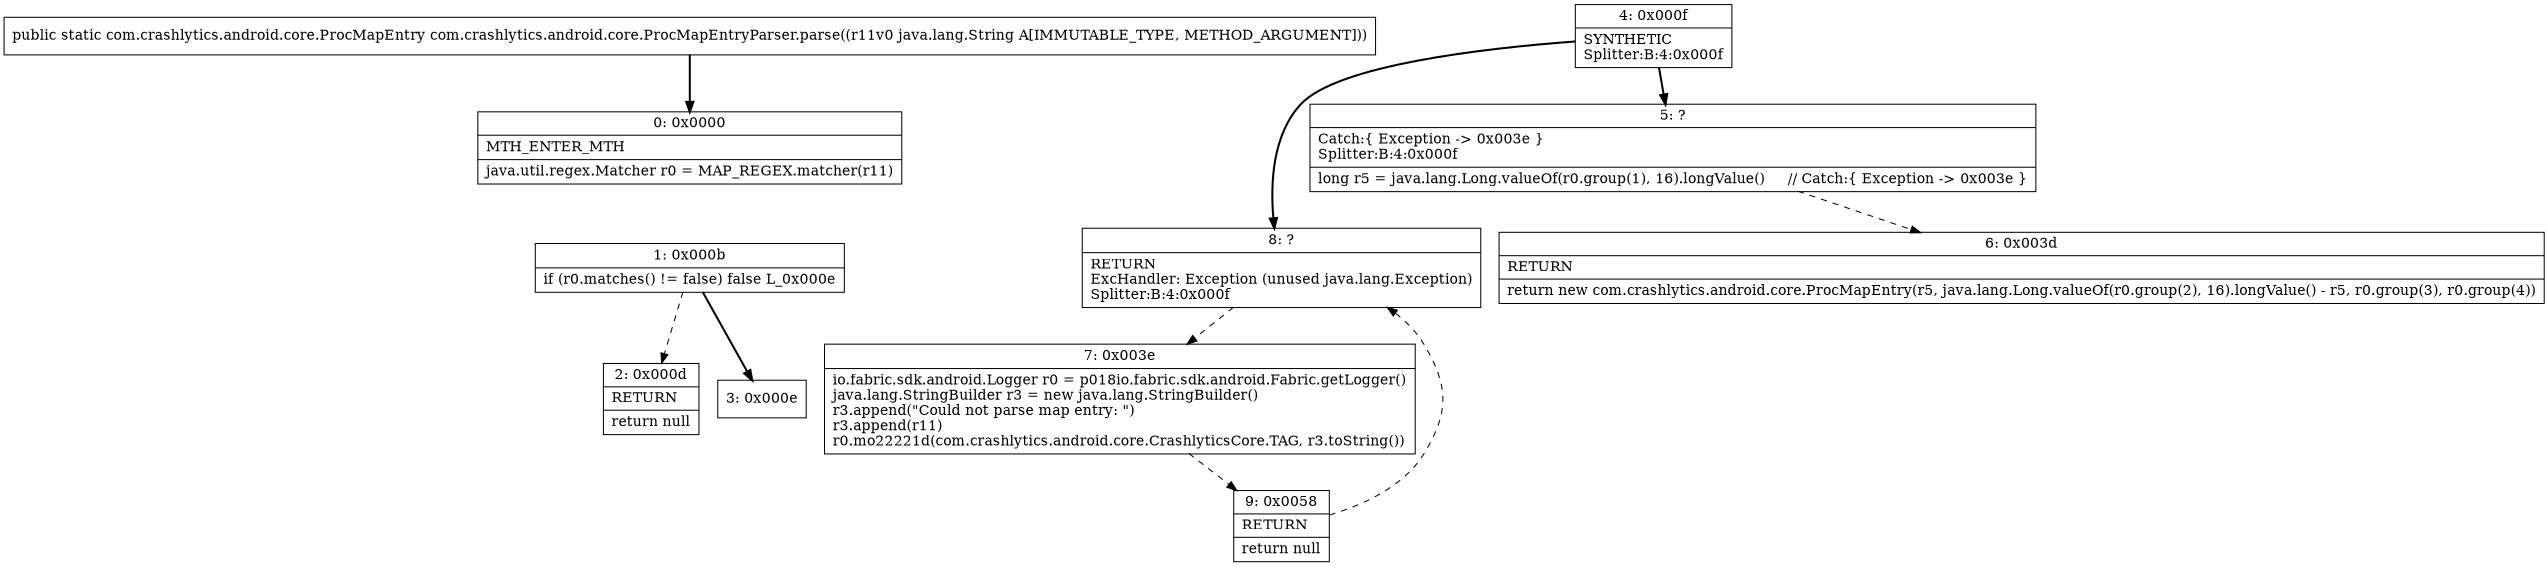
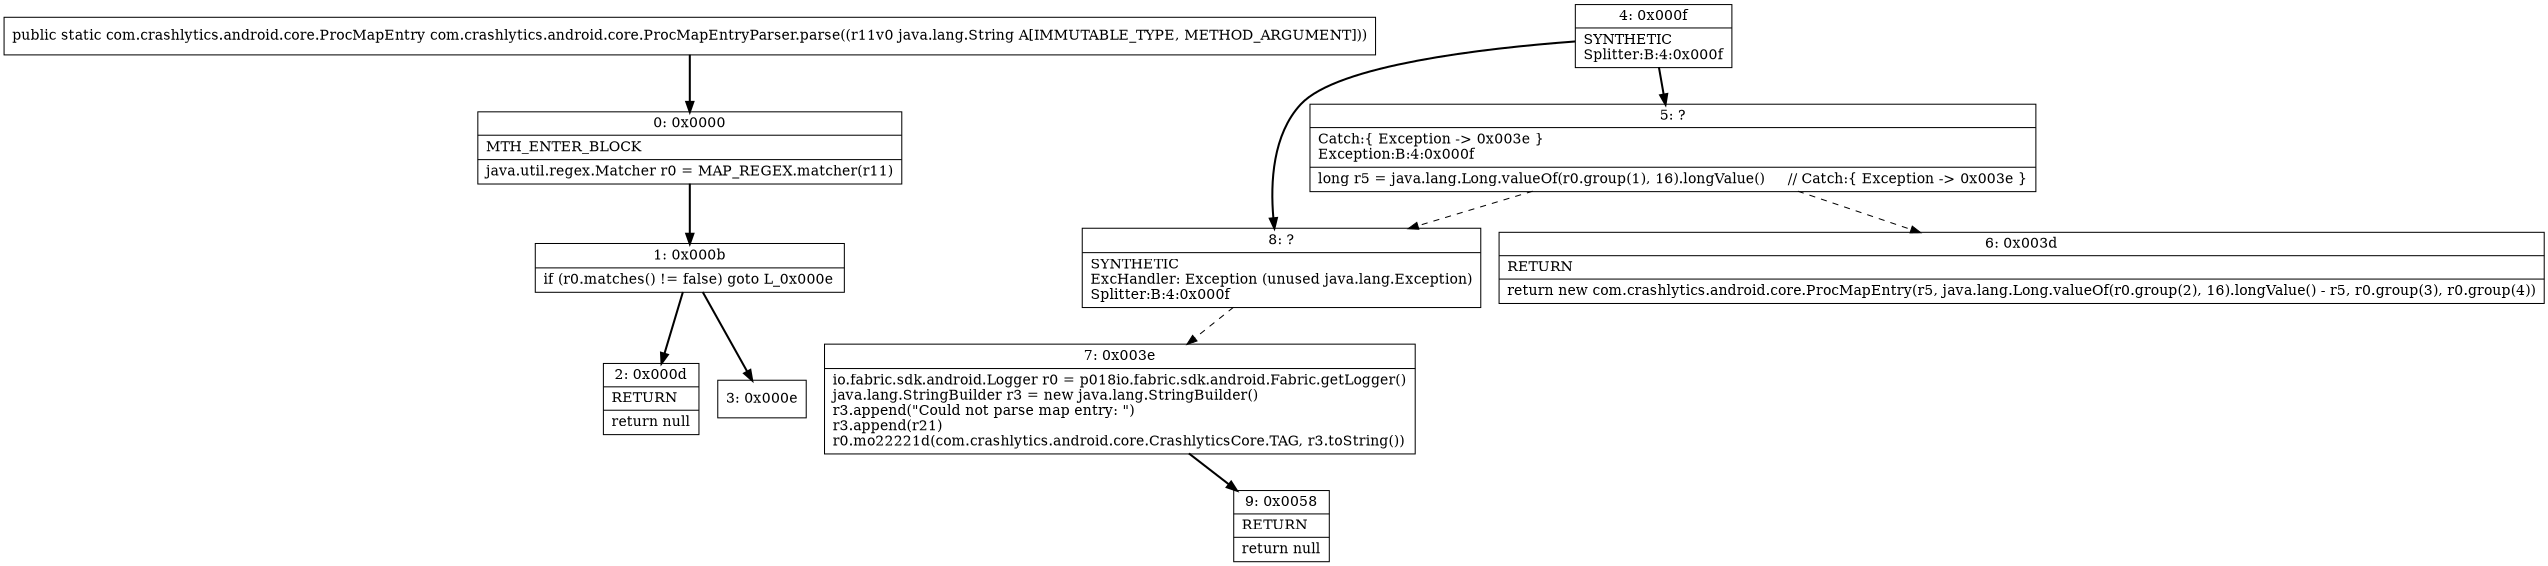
  digraph {
    node [shape=record]
    edge [style=bold]
-   n1 [label="{0\:\ 0x0000|MTH_ENTER_MTH\l|java.util.regex.Matcher r0 = MAP_REGEX.matcher(r11)\l}"]
-   n2 [label="{1\:\ 0x000b|if (r0.matches() != false) false L_0x000e\l}"]
+   n1 [label="{0\:\ 0x0000|MTH_ENTER_BLOCK\l|java.util.regex.Matcher r0 = MAP_REGEX.matcher(r11)\l}"]
+   n2 [label="{1\:\ 0x000b|if (r0.matches() != false) goto L_0x000e\l}"]
    n3 [label="{2\:\ 0x000d|RETURN\l|return null\l}"]
    n4 [label="{3\:\ 0x000e}"]
    n5 [label="{4\:\ 0x000f|SYNTHETIC\lSplitter:B:4:0x000f\l}"]
-   n6 [label="{5\:\ ?|Catch:\{ Exception \-\> 0x003e \}\lSplitter:B:4:0x000f\l|long r5 = java.lang.Long.valueOf(r0.group(1), 16).longValue()     \/\/ Catch:\{ Exception \-\> 0x003e \}\l}"]
-   n7 [label="{8\:\ ?|RETURN\lExcHandler: Exception (unused java.lang.Exception)\lSplitter:B:4:0x000f\l}"]
+   n6 [label="{5\:\ ?|Catch:\{ Exception \-\> 0x003e \}\lException:B:4:0x000f\l|long r5 = java.lang.Long.valueOf(r0.group(1), 16).longValue()     \/\/ Catch:\{ Exception \-\> 0x003e \}\l}"]
+   n7 [label="{8\:\ ?|SYNTHETIC\lExcHandler: Exception (unused java.lang.Exception)\lSplitter:B:4:0x000f\l}"]
    n8 [label="{6\:\ 0x003d|RETURN\l|return new com.crashlytics.android.core.ProcMapEntry(r5, java.lang.Long.valueOf(r0.group(2), 16).longValue() \- r5, r0.group(3), r0.group(4))\l}"]
-   n9 [label="{7\:\ 0x003e|io.fabric.sdk.android.Logger r0 = p018io.fabric.sdk.android.Fabric.getLogger()\ljava.lang.StringBuilder r3 = new java.lang.StringBuilder()\lr3.append(\"Could not parse map entry: \")\lr3.append(r11)\lr0.mo22221d(com.crashlytics.android.core.CrashlyticsCore.TAG, r3.toString())\l}"]
+   n9 [label="{7\:\ 0x003e|io.fabric.sdk.android.Logger r0 = p018io.fabric.sdk.android.Fabric.getLogger()\ljava.lang.StringBuilder r3 = new java.lang.StringBuilder()\lr3.append(\"Could not parse map entry: \")\lr3.append(r21)\lr0.mo22221d(com.crashlytics.android.core.CrashlyticsCore.TAG, r3.toString())\l}"]
    n10 [label="{9\:\ 0x0058|RETURN\l|return null\l}"]
    n11 [label="{public static com.crashlytics.android.core.ProcMapEntry com.crashlytics.android.core.ProcMapEntryParser.parse((r11v0 java.lang.String A[IMMUTABLE_TYPE, METHOD_ARGUMENT])) }"]
-   n2 -> n3 [style=dashed]
+   n1 -> n2
+   n2 -> n3
    n2 -> n4
    n5 -> n6
    n5 -> n7
-   n10 -> n7 [style=dashed]
+   n6 -> n7 [style=dashed]
    n6 -> n8 [style=dashed]
    n7 -> n9 [style=dashed]
-   n9 -> n10 [style=dashed]
+   n9 -> n10
    n11 -> n1
  }
